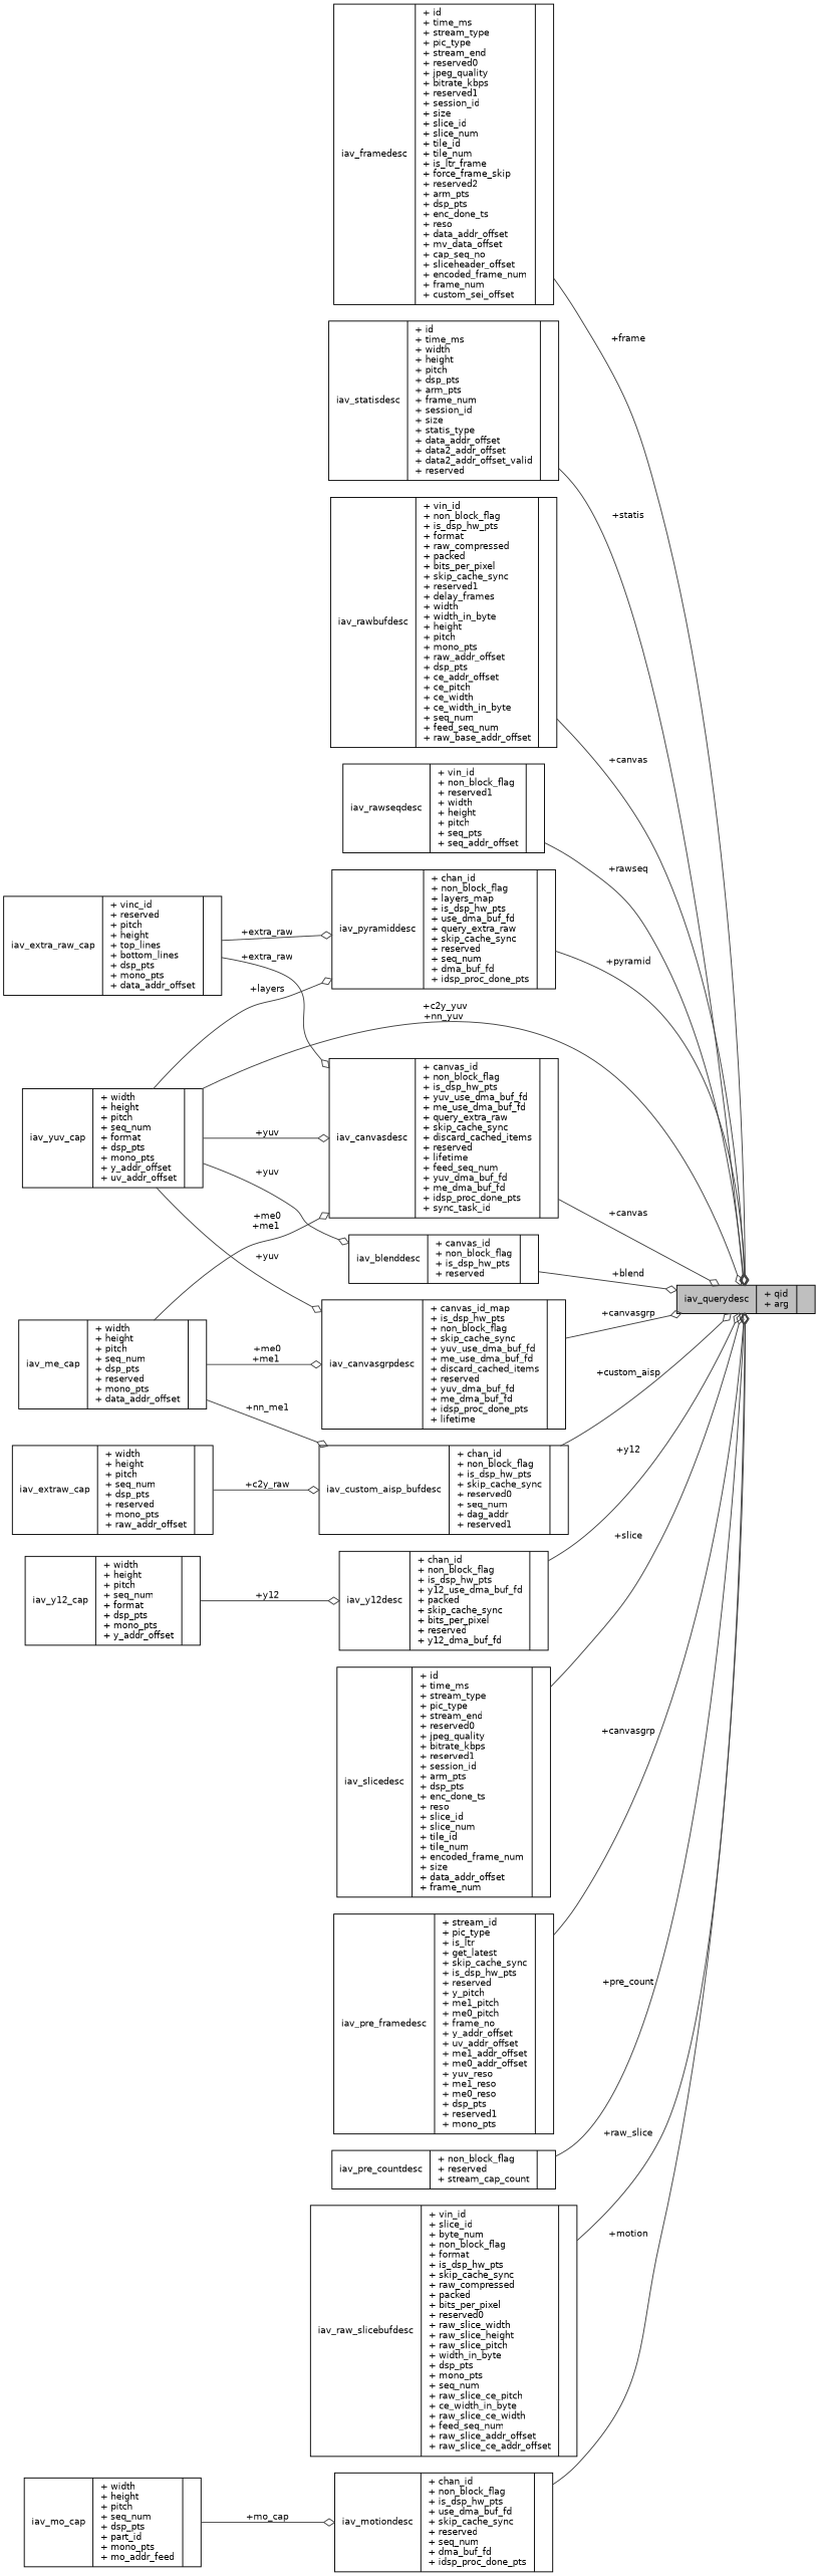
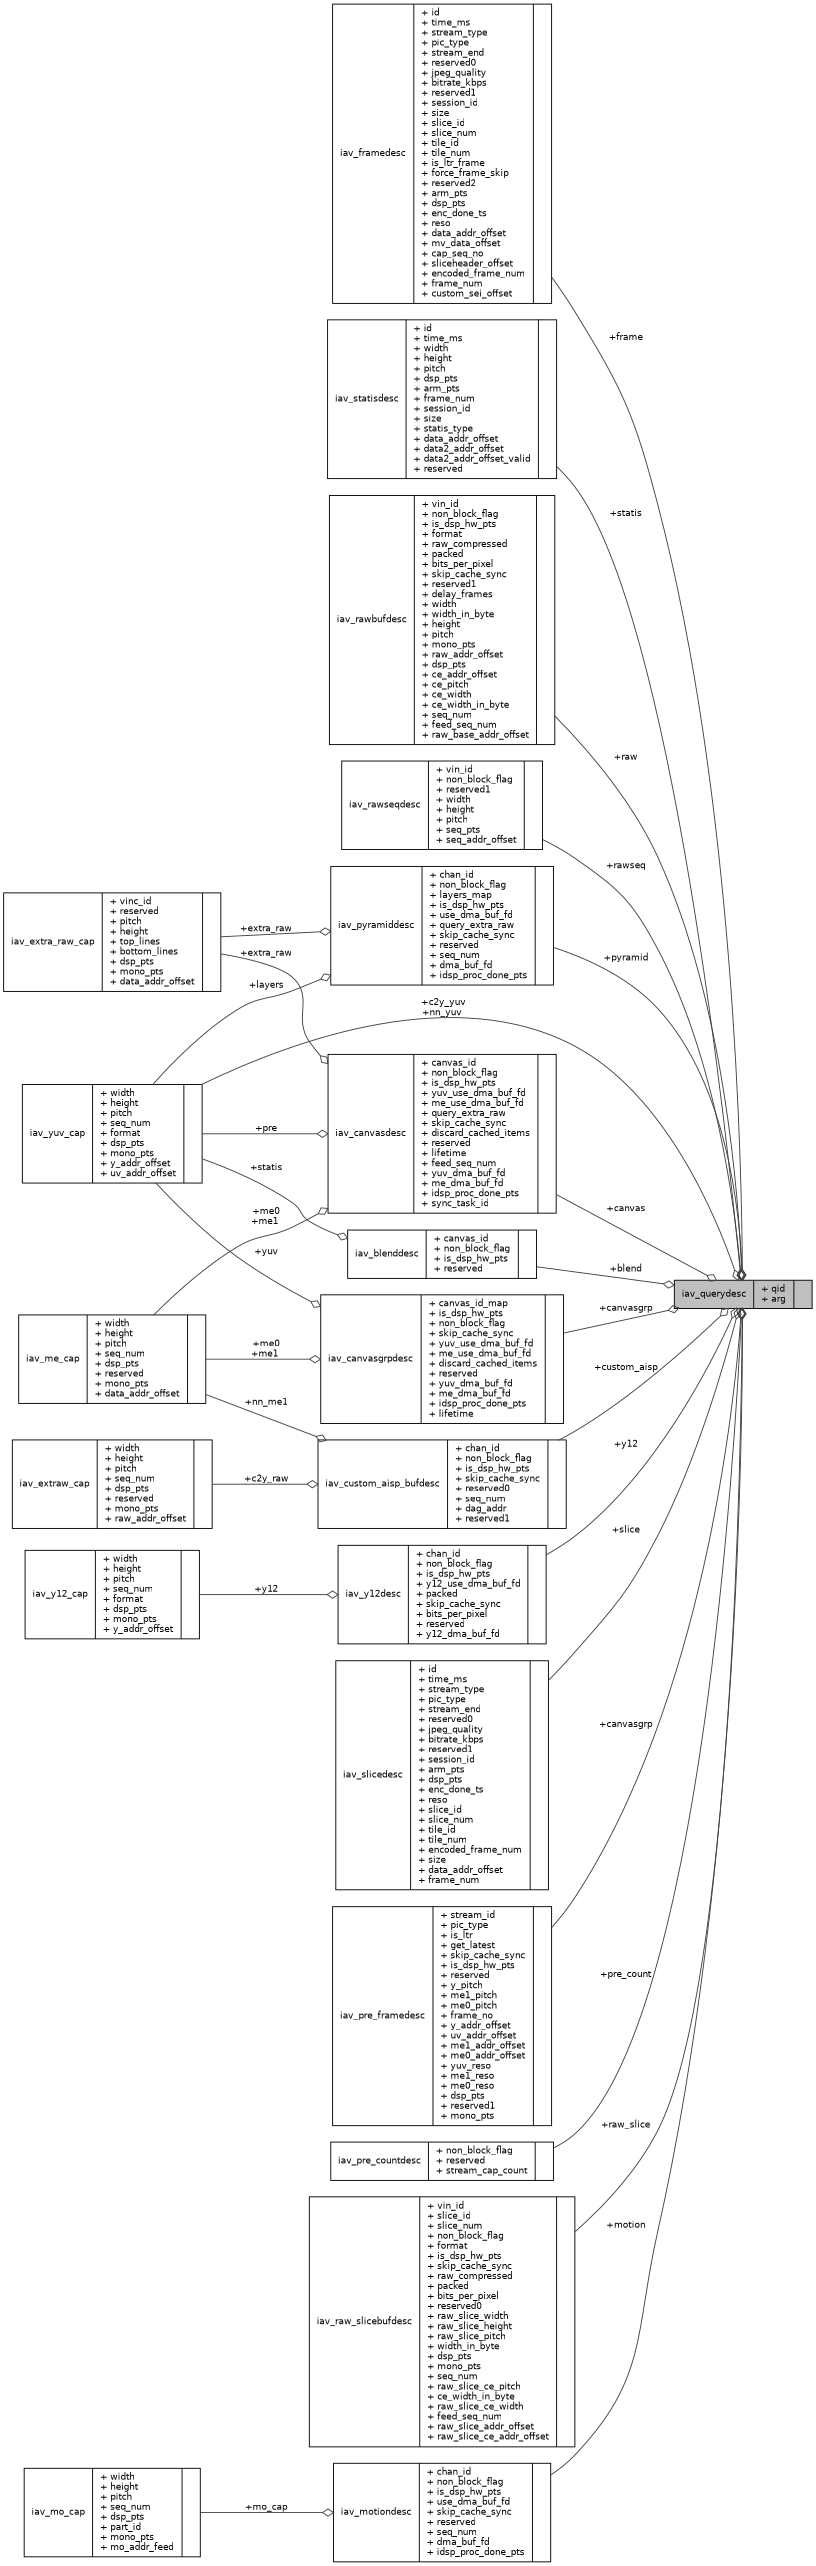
  digraph {
    rankdir=LR
    node [color=black fontname=Helvetica fontsize=10 shape=record]
    edge [arrowhead=odiamond color=grey25 fontname=Helvetica fontsize=10 labelfontname=Helvetica labelfontsize=10 style=solid]
    n1 [fillcolor=grey75 fontcolor=black height=0.2 label="{iav_querydesc\n|+ qid\l+ arg\l|}" style=filled width=0.4]
    n2 [height=0.2 label="{iav_framedesc\n|+ id\l+ time_ms\l+ stream_type\l+ pic_type\l+ stream_end\l+ reserved0\l+ jpeg_quality\l+ bitrate_kbps\l+ reserved1\l+ session_id\l+ size\l+ slice_id\l+ slice_num\l+ tile_id\l+ tile_num\l+ is_ltr_frame\l+ force_frame_skip\l+ reserved2\l+ arm_pts\l+ dsp_pts\l+ enc_done_ts\l+ reso\l+ data_addr_offset\l+ mv_data_offset\l+ cap_seq_no\l+ sliceheader_offset\l+ encoded_frame_num\l+ frame_num\l+ custom_sei_offset\l|}" width=0.4]
    n3 [height=0.2 label="{iav_statisdesc\n|+ id\l+ time_ms\l+ width\l+ height\l+ pitch\l+ dsp_pts\l+ arm_pts\l+ frame_num\l+ session_id\l+ size\l+ statis_type\l+ data_addr_offset\l+ data2_addr_offset\l+ data2_addr_offset_valid\l+ reserved\l|}" width=0.4]
    n4 [height=0.2 label="{iav_rawbufdesc\n|+ vin_id\l+ non_block_flag\l+ is_dsp_hw_pts\l+ format\l+ raw_compressed\l+ packed\l+ bits_per_pixel\l+ skip_cache_sync\l+ reserved1\l+ delay_frames\l+ width\l+ width_in_byte\l+ height\l+ pitch\l+ mono_pts\l+ raw_addr_offset\l+ dsp_pts\l+ ce_addr_offset\l+ ce_pitch\l+ ce_width\l+ ce_width_in_byte\l+ seq_num\l+ feed_seq_num\l+ raw_base_addr_offset\l|}" width=0.4]
    n5 [height=0.2 label="{iav_rawseqdesc\n|+ vin_id\l+ non_block_flag\l+ reserved1\l+ width\l+ height\l+ pitch\l+ seq_pts\l+ seq_addr_offset\l|}" width=0.4]
    n6 [height=0.2 label="{iav_canvasdesc\n|+ canvas_id\l+ non_block_flag\l+ is_dsp_hw_pts\l+ yuv_use_dma_buf_fd\l+ me_use_dma_buf_fd\l+ query_extra_raw\l+ skip_cache_sync\l+ discard_cached_items\l+ reserved\l+ lifetime\l+ feed_seq_num\l+ yuv_dma_buf_fd\l+ me_dma_buf_fd\l+ idsp_proc_done_pts\l+ sync_task_id\l|}" width=0.4]
    n7 [height=0.2 label="{iav_yuv_cap\n|+ width\l+ height\l+ pitch\l+ seq_num\l+ format\l+ dsp_pts\l+ mono_pts\l+ y_addr_offset\l+ uv_addr_offset\l|}" width=0.4]
    n8 [height=0.2 label="{iav_canvasgrpdesc\n|+ canvas_id_map\l+ is_dsp_hw_pts\l+ non_block_flag\l+ skip_cache_sync\l+ yuv_use_dma_buf_fd\l+ me_use_dma_buf_fd\l+ discard_cached_items\l+ reserved\l+ yuv_dma_buf_fd\l+ me_dma_buf_fd\l+ idsp_proc_done_pts\l+ lifetime\l|}" width=0.4]
    n9 [height=0.2 label="{iav_pyramiddesc\n|+ chan_id\l+ non_block_flag\l+ layers_map\l+ is_dsp_hw_pts\l+ use_dma_buf_fd\l+ query_extra_raw\l+ skip_cache_sync\l+ reserved\l+ seq_num\l+ dma_buf_fd\l+ idsp_proc_done_pts\l|}" width=0.4]
    n10 [height=0.2 label="{iav_blenddesc\n|+ canvas_id\l+ non_block_flag\l+ is_dsp_hw_pts\l+ reserved\l|}" width=0.4]
    n11 [height=0.2 label="{iav_custom_aisp_bufdesc\n|+ chan_id\l+ non_block_flag\l+ is_dsp_hw_pts\l+ skip_cache_sync\l+ reserved0\l+ seq_num\l+ dag_addr\l+ reserved1\l|}" width=0.4]
    n12 [height=0.2 label="{iav_me_cap\n|+ width\l+ height\l+ pitch\l+ seq_num\l+ dsp_pts\l+ reserved\l+ mono_pts\l+ data_addr_offset\l|}" width=0.4]
    n13 [height=0.2 label="{iav_extra_raw_cap\n|+ vinc_id\l+ reserved\l+ pitch\l+ height\l+ top_lines\l+ bottom_lines\l+ dsp_pts\l+ mono_pts\l+ data_addr_offset\l|}" width=0.4]
    n14 [height=0.2 label="{iav_y12desc\n|+ chan_id\l+ non_block_flag\l+ is_dsp_hw_pts\l+ y12_use_dma_buf_fd\l+ packed\l+ skip_cache_sync\l+ bits_per_pixel\l+ reserved\l+ y12_dma_buf_fd\l|}" width=0.4]
    n15 [height=0.2 label="{iav_y12_cap\n|+ width\l+ height\l+ pitch\l+ seq_num\l+ format\l+ dsp_pts\l+ mono_pts\l+ y_addr_offset\l|}" width=0.4]
    n16 [height=0.2 label="{iav_slicedesc\n|+ id\l+ time_ms\l+ stream_type\l+ pic_type\l+ stream_end\l+ reserved0\l+ jpeg_quality\l+ bitrate_kbps\l+ reserved1\l+ session_id\l+ arm_pts\l+ dsp_pts\l+ enc_done_ts\l+ reso\l+ slice_id\l+ slice_num\l+ tile_id\l+ tile_num\l+ encoded_frame_num\l+ size\l+ data_addr_offset\l+ frame_num\l|}" width=0.4]
    n17 [height=0.2 label="{iav_pre_framedesc\n|+ stream_id\l+ pic_type\l+ is_ltr\l+ get_latest\l+ skip_cache_sync\l+ is_dsp_hw_pts\l+ reserved\l+ y_pitch\l+ me1_pitch\l+ me0_pitch\l+ frame_no\l+ y_addr_offset\l+ uv_addr_offset\l+ me1_addr_offset\l+ me0_addr_offset\l+ yuv_reso\l+ me1_reso\l+ me0_reso\l+ dsp_pts\l+ reserved1\l+ mono_pts\l|}" width=0.4]
    n18 [height=0.2 label="{iav_pre_countdesc\n|+ non_block_flag\l+ reserved\l+ stream_cap_count\l|}" width=0.4]
    n19 [height=0.2 label="{iav_extraw_cap\n|+ width\l+ height\l+ pitch\l+ seq_num\l+ dsp_pts\l+ reserved\l+ mono_pts\l+ raw_addr_offset\l|}" width=0.4]
-   n20 [height=0.2 label="{iav_raw_slicebufdesc\n|+ vin_id\l+ slice_id\l+ byte_num\l+ non_block_flag\l+ format\l+ is_dsp_hw_pts\l+ skip_cache_sync\l+ raw_compressed\l+ packed\l+ bits_per_pixel\l+ reserved0\l+ raw_slice_width\l+ raw_slice_height\l+ raw_slice_pitch\l+ width_in_byte\l+ dsp_pts\l+ mono_pts\l+ seq_num\l+ raw_slice_ce_pitch\l+ ce_width_in_byte\l+ raw_slice_ce_width\l+ feed_seq_num\l+ raw_slice_addr_offset\l+ raw_slice_ce_addr_offset\l|}" width=0.4]
+   n20 [height=0.2 label="{iav_raw_slicebufdesc\n|+ vin_id\l+ slice_id\l+ slice_num\l+ non_block_flag\l+ format\l+ is_dsp_hw_pts\l+ skip_cache_sync\l+ raw_compressed\l+ packed\l+ bits_per_pixel\l+ reserved0\l+ raw_slice_width\l+ raw_slice_height\l+ raw_slice_pitch\l+ width_in_byte\l+ dsp_pts\l+ mono_pts\l+ seq_num\l+ raw_slice_ce_pitch\l+ ce_width_in_byte\l+ raw_slice_ce_width\l+ feed_seq_num\l+ raw_slice_addr_offset\l+ raw_slice_ce_addr_offset\l|}" width=0.4]
    n21 [height=0.2 label="{iav_motiondesc\n|+ chan_id\l+ non_block_flag\l+ is_dsp_hw_pts\l+ use_dma_buf_fd\l+ skip_cache_sync\l+ reserved\l+ seq_num\l+ dma_buf_fd\l+ idsp_proc_done_pts\l|}" width=0.4]
    n22 [height=0.2 label="{iav_mo_cap\n|+ width\l+ height\l+ pitch\l+ seq_num\l+ dsp_pts\l+ part_id\l+ mono_pts\l+ mo_addr_feed\l|}" width=0.4]
    n2 -> n1 [label=" +frame"]
    n3 -> n1 [label=" +statis"]
-   n4 -> n1 [label=" +canvas"]
+   n4 -> n1 [label=" +raw"]
    n5 -> n1 [label=" +rawseq"]
    n6 -> n1 [label=" +canvas"]
    n7 -> n1 [label=" +c2y_yuv\n+nn_yuv"]
-   n7 -> n6 [label=" +yuv"]
+   n7 -> n6 [label=" +pre"]
    n7 -> n8 [label=" +yuv"]
    n7 -> n9 [label=" +layers"]
-   n7 -> n10 [label=" +yuv"]
+   n7 -> n10 [label=" +statis"]
    n8 -> n1 [label=" +canvasgrp"]
    n9 -> n1 [label=" +pyramid"]
    n10 -> n1 [label=" +blend"]
    n11 -> n1 [label=" +custom_aisp"]
    n12 -> n6 [label=" +me0\n+me1"]
    n12 -> n8 [label=" +me0\n+me1"]
    n12 -> n11 [label=" +nn_me1"]
    n13 -> n6 [label=" +extra_raw"]
    n13 -> n9 [label=" +extra_raw"]
    n14 -> n1 [label=" +y12"]
    n15 -> n14 [label=" +y12"]
    n16 -> n1 [label=" +slice"]
    n17 -> n1 [label=" +canvasgrp"]
    n18 -> n1 [label=" +pre_count"]
    n19 -> n11 [label=" +c2y_raw"]
    n20 -> n1 [label=" +raw_slice"]
    n21 -> n1 [label=" +motion"]
    n22 -> n21 [label=" +mo_cap"]
  }
